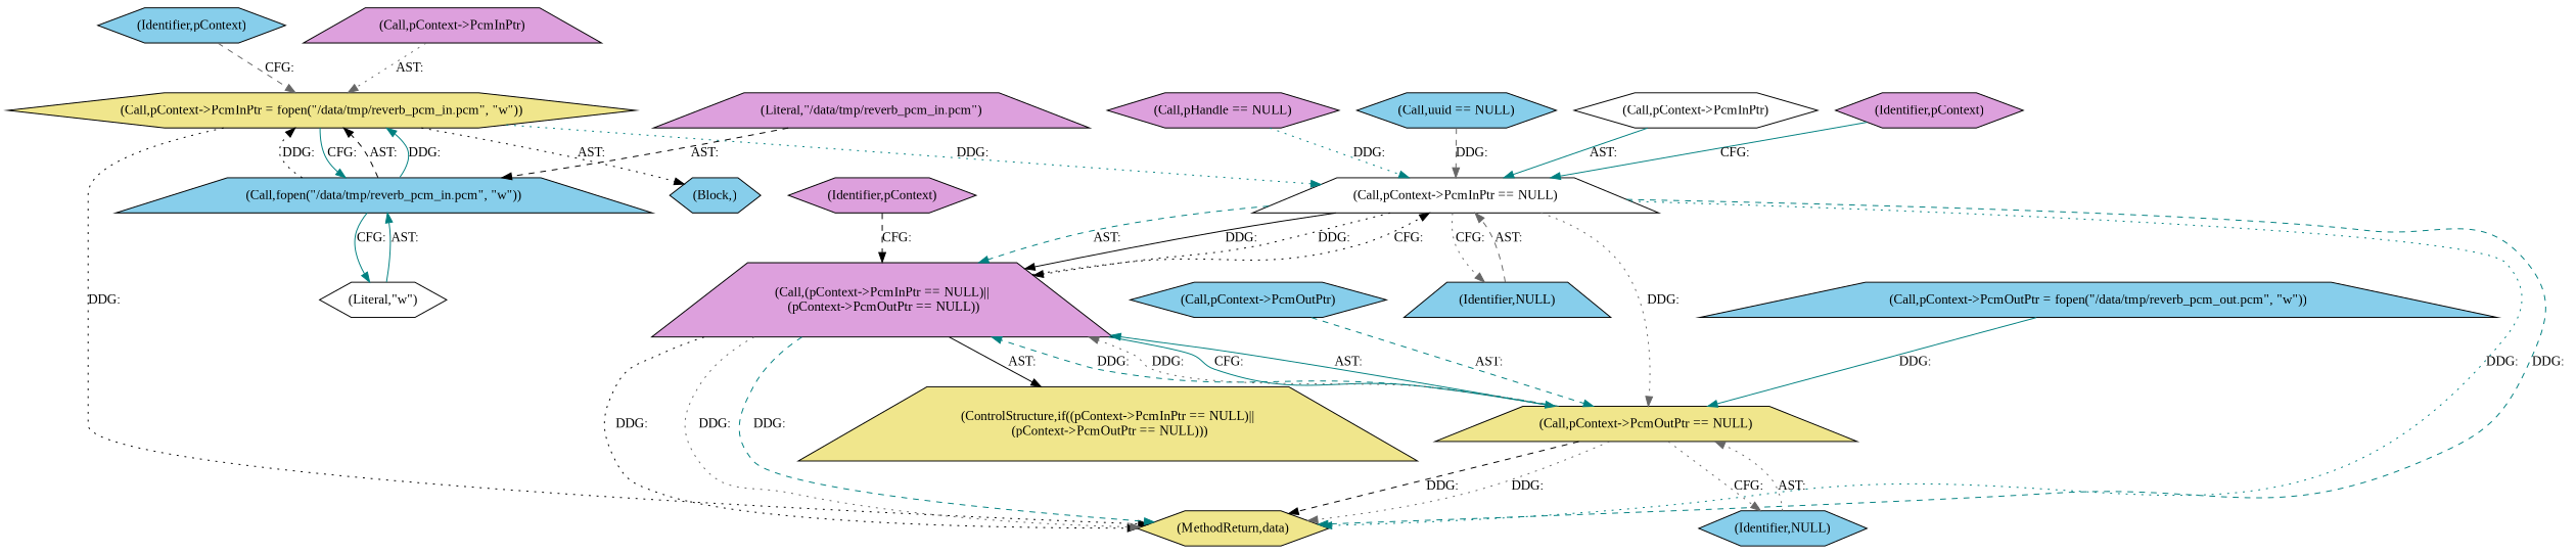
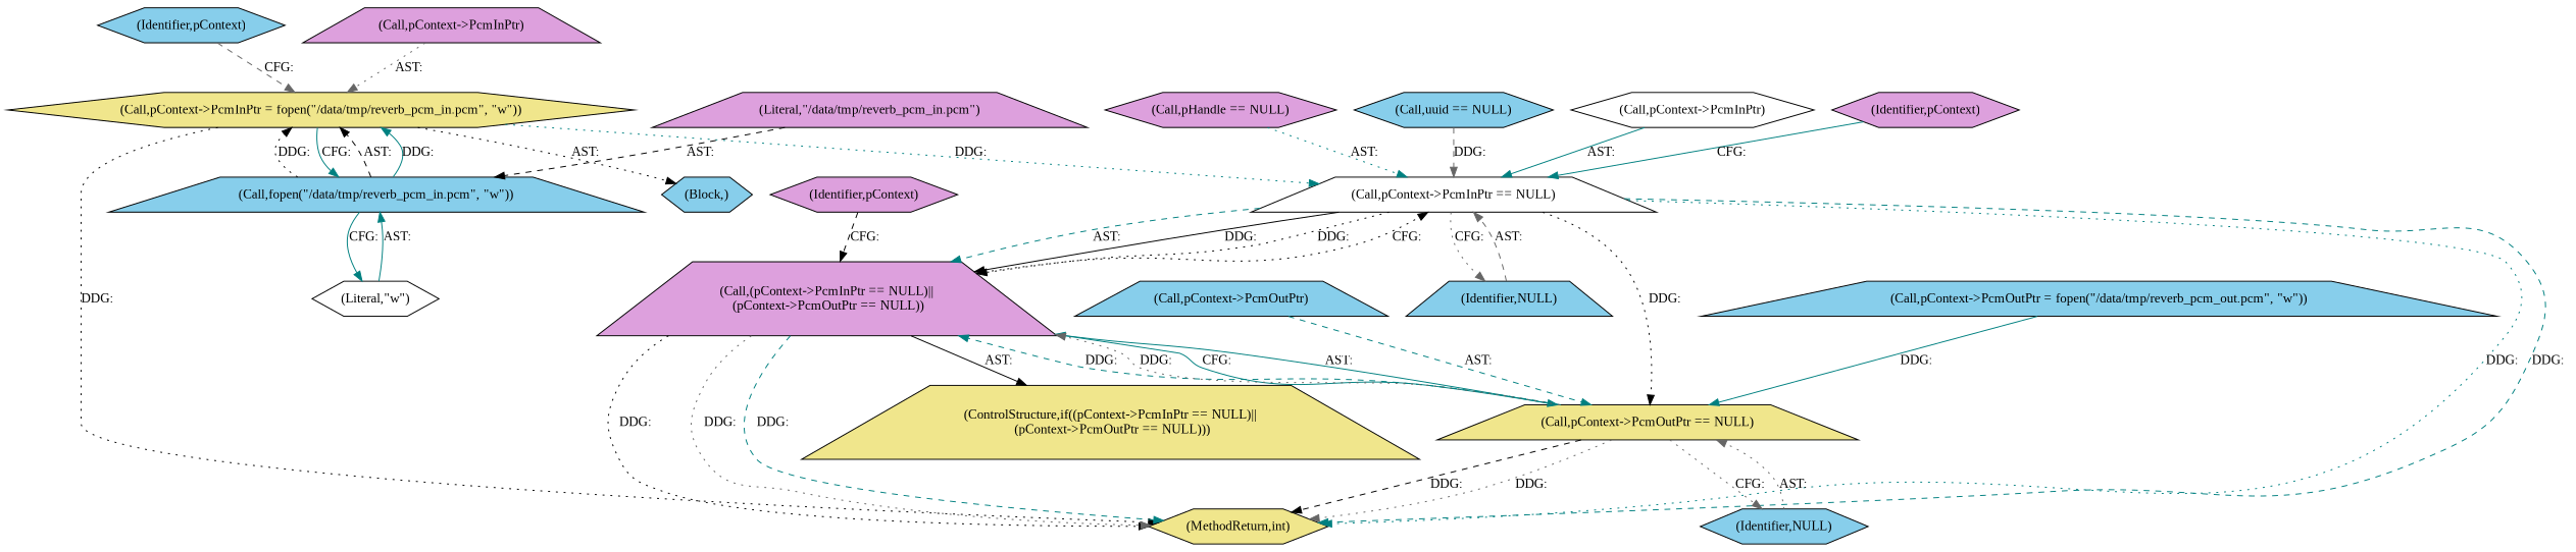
  digraph {
    fontname="Liberation Serif"
    node [fillcolor=skyblue fontname="Liberation Serif" shape=hexagon style=filled]
    edge [color=teal fontname="Liberation Serif" style=dotted]
    n1 [fillcolor=khaki label="(Call,pContext->PcmInPtr = fopen(\"/data/tmp/reverb_pcm_in.pcm\", \"w\"))"]
    n2 [label="(Call,fopen(\"/data/tmp/reverb_pcm_in.pcm\", \"w\"))" shape=trapezium]
    n3 [fillcolor=white label="(Call,pContext->PcmInPtr == NULL)" shape=trapezium]
-   n4 [fillcolor=khaki label="(MethodReturn,data)"]
+   n4 [fillcolor=khaki label="(MethodReturn,int)"]
    n5 [label="(Block,)"]
    n6 [fillcolor=white label="(Literal,\"w\")"]
    n7 [fillcolor=plum label="(Call,(pContext->PcmInPtr == NULL)||\n (pContext->PcmOutPtr == NULL))" shape=trapezium]
    n8 [fillcolor=khaki label="(Call,pContext->PcmOutPtr == NULL)" shape=trapezium]
    n9 [label="(Identifier,NULL)" shape=trapezium]
    n10 [fillcolor=khaki label="(ControlStructure,if((pContext->PcmInPtr == NULL)||\n (pContext->PcmOutPtr == NULL)))" shape=trapezium]
    n11 [label="(Identifier,NULL)"]
    n12 [label="(Call,pContext->PcmOutPtr = fopen(\"/data/tmp/reverb_pcm_out.pcm\", \"w\"))" shape=trapezium]
    n13 [fillcolor=plum label="(Identifier,pContext)"]
    n14 [fillcolor=plum label="(Identifier,pContext)"]
    n15 [fillcolor=plum label="(Call,pHandle == NULL)"]
    n16 [label="(Identifier,pContext)"]
    n17 [label="(Call,uuid == NULL)"]
-   n18 [label="(Call,pContext->PcmOutPtr)"]
+   n18 [label="(Call,pContext->PcmOutPtr)" shape=trapezium]
    n19 [fillcolor=plum label="(Call,pContext->PcmInPtr)" shape=trapezium]
    n20 [fillcolor=white label="(Call,pContext->PcmInPtr)"]
    n21 [fillcolor=plum label="(Literal,\"/data/tmp/reverb_pcm_in.pcm\")" shape=trapezium]
    n1 -> n2 [label="CFG: " style=solid]
    n1 -> n3 [label="DDG: "]
    n1 -> n4 [color=black label="DDG: "]
    n1 -> n5 [color=black label="AST: "]
    n2 -> n1 [color=black label="AST: " style=dashed]
    n2 -> n1 [label="DDG: " style=solid]
    n2 -> n1 [color=black label="DDG: "]
    n2 -> n6 [label="CFG: " style=solid]
    n3 -> n4 [label="DDG: "]
    n3 -> n4 [label="DDG: " style=dashed]
    n3 -> n7 [label="AST: " style=dashed]
    n3 -> n7 [color=black label="DDG: " style=solid]
    n3 -> n7 [color=black label="DDG: "]
-   n3 -> n8 [color=gray40 label="DDG: "]
+   n3 -> n8 [color=black label="DDG: "]
    n3 -> n9 [color=gray40 label="CFG: "]
    n6 -> n2 [label="AST: " style=solid]
    n7 -> n3 [color=black label="CFG: "]
    n7 -> n4 [label="DDG: " style=dashed]
    n7 -> n4 [color=black label="DDG: "]
    n7 -> n4 [color=gray40 label="DDG: "]
    n7 -> n8 [label="CFG: " style=solid]
    n7 -> n10 [color=black label="AST: " style=solid]
    n8 -> n4 [color=black label="DDG: " style=dashed]
    n8 -> n4 [color=gray40 label="DDG: "]
    n8 -> n7 [label="AST: " style=solid]
    n8 -> n7 [label="DDG: " style=dashed]
    n8 -> n7 [color=gray40 label="DDG: "]
    n8 -> n11 [color=gray40 label="CFG: "]
    n9 -> n3 [color=gray40 label="AST: " style=dashed]
    n11 -> n8 [color=gray40 label="AST: "]
    n12 -> n8 [label="DDG: " style=solid]
    n13 -> n3 [label="CFG: " style=solid]
    n14 -> n7 [color=black label="CFG: " style=dashed]
-   n15 -> n3 [label="DDG: "]
+   n15 -> n3 [label="AST: "]
    n16 -> n1 [color=gray40 label="CFG: " style=dashed]
    n17 -> n3 [color=gray40 label="DDG: " style=dashed]
    n18 -> n8 [label="AST: " style=dashed]
    n19 -> n1 [color=gray40 label="AST: "]
    n20 -> n3 [label="AST: " style=solid]
    n21 -> n2 [color=black label="AST: " style=dashed]
  }
